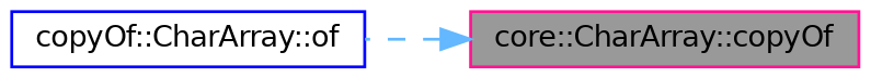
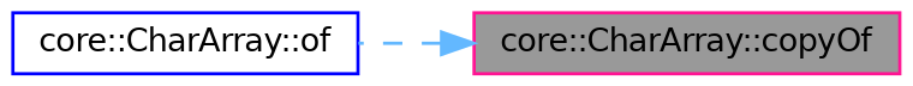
  digraph {
    rankdir=RL
    node [fontname=Helvetica fontsize=10 shape=box style=filled]
    n1 [color=deeppink fillcolor=grey60 fontcolor=black height=0.2 label="core::CharArray::copyOf" width=0.4]
-   n2 [color=blue fillcolor=white height=0.2 label="copyOf::CharArray::of" width=0.4]
+   n2 [color=blue fillcolor=white height=0.2 label="core::CharArray::of" width=0.4]
    n1 -> n2 [color=steelblue1 dir=back fontname=Helvetica fontsize=10 labelfontname=Helvetica labelfontsize=10 style=dashed]
  }
